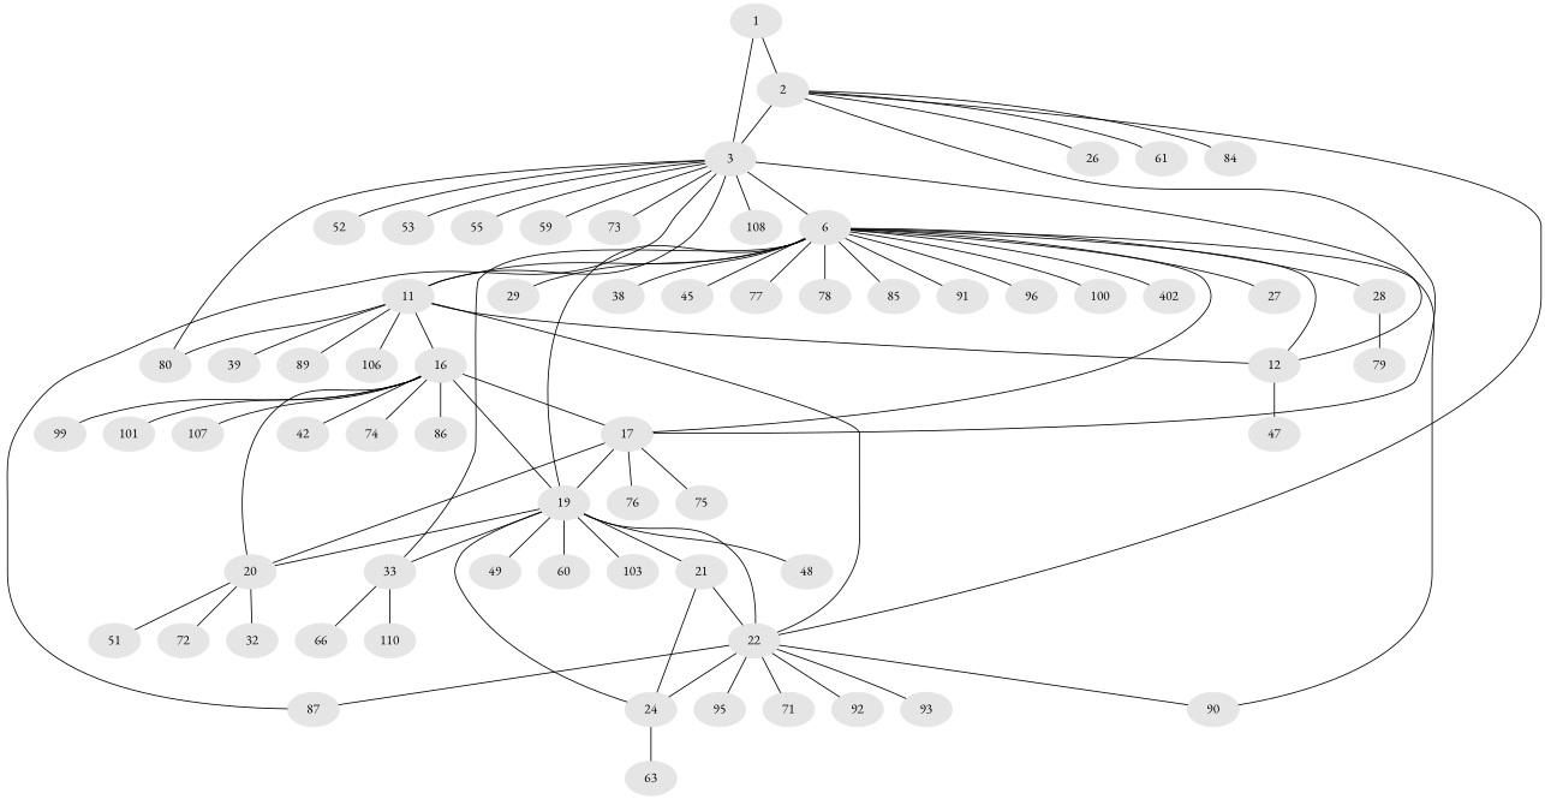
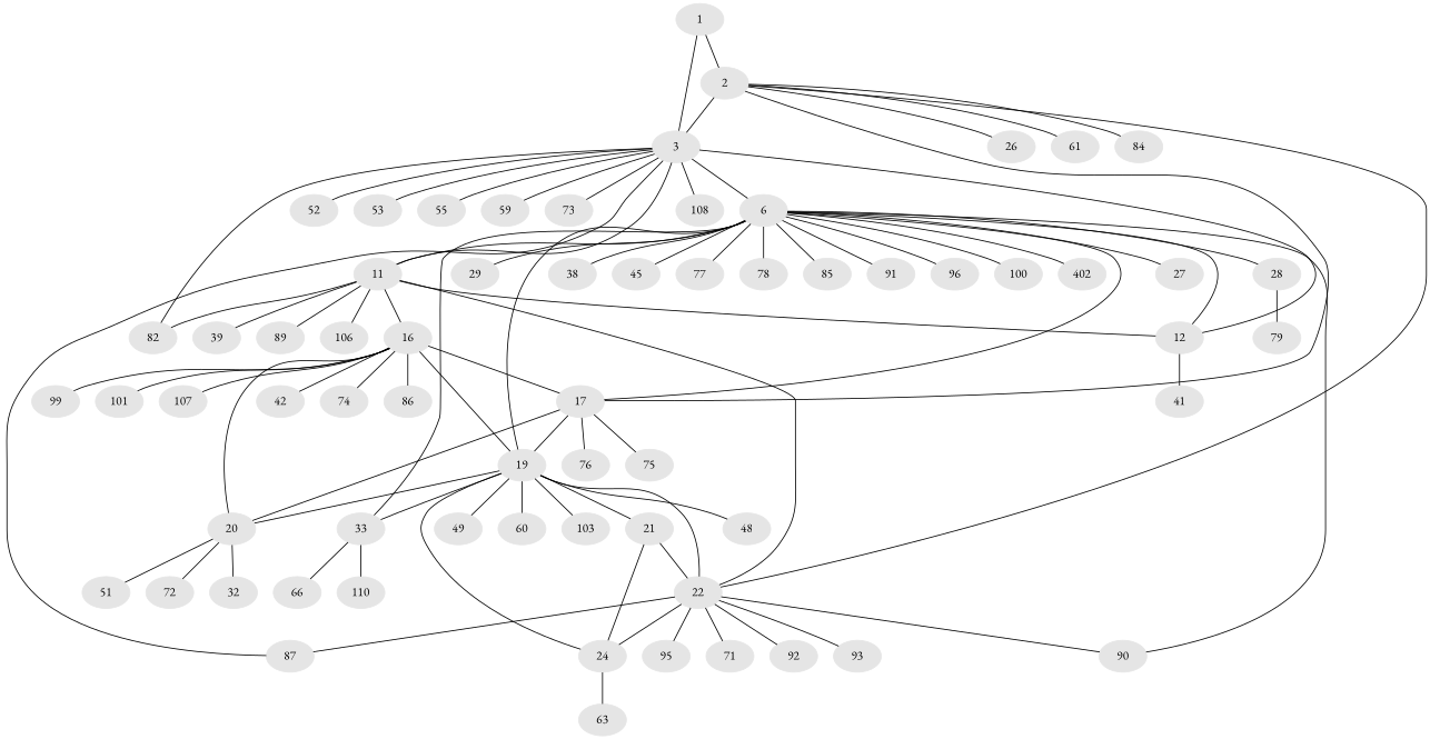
  graph {
    fontname="EB Garamond"
    node [color=gray90 fontname="EB Garamond" style=filled]
    edge [fontname="EB Garamond"]
    2 [super="+5+36"]
    3 [super="+50+4"]
    17
    22 [super="+25+81+70"]
    26
    61
    84
    1
    6 [super="+9+69+111+8+97+7+60"]
    11 [super="+14+34+15+65"]
    12 [super="+37"]
    52
    53
    55
    59
    73
-   82 [label=80]
+   82
    87
    108
    19 [super="+23+44"]
    20
    75
    76
    90
    24
    71
    92
    93
    95
    27
    28
    29
    33
    38
    45 [super="+64"]
    77
    78
    85
    91
    96
    100
    n42 [label=402]
    16 [super="+18"]
    39
    89
    106
-   47
+   47 [label=41]
    21 [super="+40"]
    48
    49 [super="+58"]
    n51 [label=60]
    103
    79
    66
    110
    42
    74 [super="+98"]
    86
    99
    101
    107
    32
    51 [super="+104"]
    72
    63
    2 -- 3 [weight=4]
    2 -- 17
    2 -- 22
    2 -- 26
    2 -- 61
    2 -- 84
    3 -- 6
    3 -- 11
    3 -- 12
    3 -- 52
    3 -- 53
    3 -- 55
    3 -- 59
    3 -- 73
    3 -- 82
    3 -- 87
    3 -- 108
    17 -- 19
    17 -- 20
    17 -- 75
    17 -- 76
    22 -- 87
    22 -- 90
    22 -- 24 [weight=2]
    22 -- 71
    22 -- 92
    22 -- 93
    22 -- 95
    1 -- 2 [weight=2]
    1 -- 3 [weight=2]
    6 -- 17
    6 -- 11 [weight=3]
    6 -- 12
    6 -- 19 [weight=2]
    6 -- 90
    6 -- 27
    6 -- 28
    6 -- 29
    6 -- 33
    6 -- 38
    6 -- 45
    6 -- 77
    6 -- 78
    6 -- 85
    6 -- 91
    6 -- 96
    6 -- 100
    6 -- n42
    11 -- 22
    11 -- 12 [weight=3]
    11 -- 82
    11 -- 16
    11 -- 39
    11 -- 89
    11 -- 106
    12 -- 47
    19 -- 22 [weight=2]
    19 -- 20
    19 -- 24
    19 -- 33
    19 -- 21
    19 -- 48
    19 -- 49
    19 -- n51
    19 -- 103
    20 -- 32
    20 -- 51
    20 -- 72
    24 -- 63
    28 -- 79
    33 -- 66
    33 -- 110
    16 -- 17 [weight=2]
    16 -- 19 [weight=2]
    16 -- 20 [weight=2]
    16 -- 42
    16 -- 74
    16 -- 86
    16 -- 99
    16 -- 101
    16 -- 107
    21 -- 22 [weight=2]
    21 -- 24
  }
